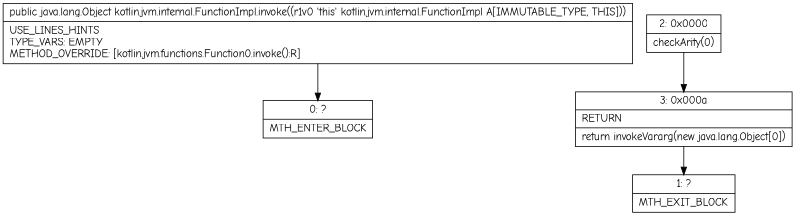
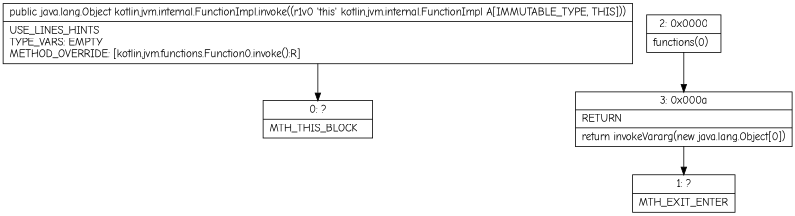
  digraph {
    fontname="Comic Neue"
    node [fontname="Comic Neue" shape=record]
    edge [fontname="Comic Neue"]
-   n1 [label="{0\:\ ?|MTH_ENTER_BLOCK\l}"]
-   n2 [label="{2\:\ 0x0000|checkArity(0)\l}"]
+   n1 [label="{0\:\ ?|MTH_THIS_BLOCK\l}"]
+   n2 [label="{2\:\ 0x0000|functions(0)\l}"]
    n3 [label="{3\:\ 0x000a|RETURN\l|return invokeVararg(new java.lang.Object[0])\l}"]
-   n4 [label="{1\:\ ?|MTH_EXIT_BLOCK\l}"]
+   n4 [label="{1\:\ ?|MTH_EXIT_ENTER\l}"]
    n5 [label="{public java.lang.Object kotlin.jvm.internal.FunctionImpl.invoke((r1v0 'this' kotlin.jvm.internal.FunctionImpl A[IMMUTABLE_TYPE, THIS]))  | USE_LINES_HINTS\lTYPE_VARS: EMPTY\lMETHOD_OVERRIDE: [kotlin.jvm.functions.Function0.invoke():R]\l}"]
    n2 -> n3
    n3 -> n4
    n5 -> n1
  }
